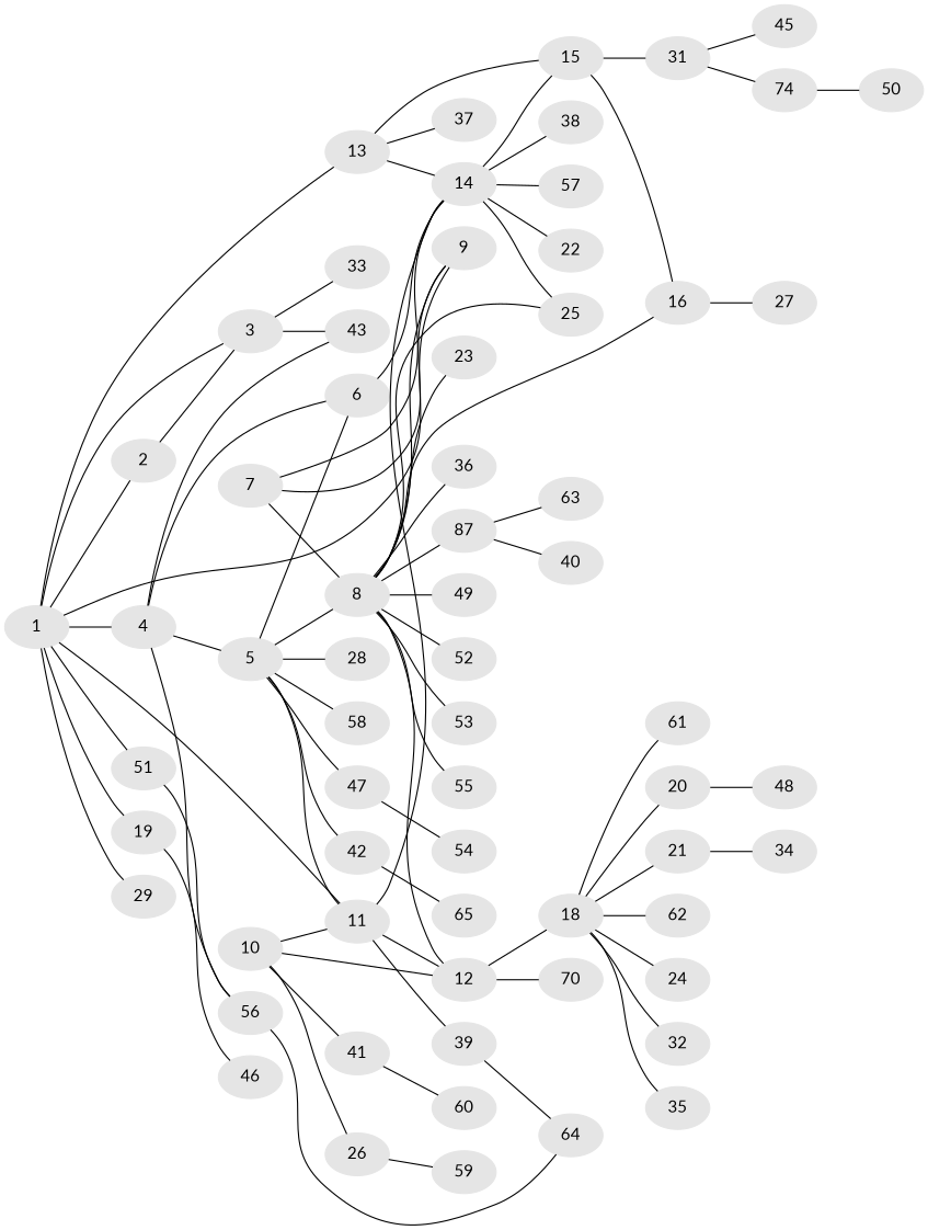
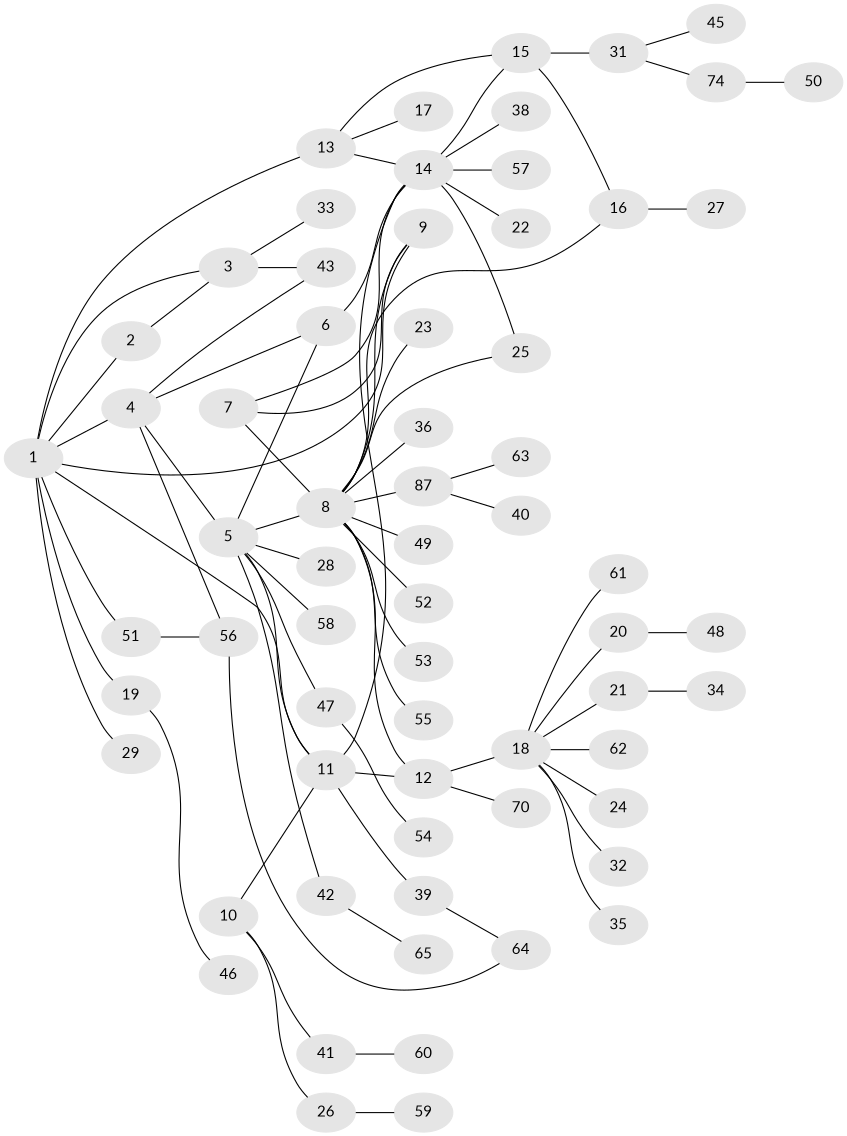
  graph {
    fontname=Lato
    rankdir=LR
    node [color=gray90 fontname=Lato style=filled]
    edge [fontname=Lato]
    1
    2
    3
    4
    9
    11
    13
    19
    29
    51
    33
    43
    5
    6
    56
    14
    12
    39
    15
-   17 [label=37]
+   17
    46
    8
    28
    42
    47
    58
    64
    16
    23
    25
    36
    n32 [label=87]
    49
    52
    53
    55
    65
    54
    22
    38
    57
    7
    18
    n44 [label=70]
    27
    40
    63
    10
    26
    41
    59
    60
    20
    21
    24
    32
    35
    61
    62
    31
    n61 [label=74]
    45
    48
    34
    50
    1 -- 2
    1 -- 3
    1 -- 4
    1 -- 9
    1 -- 11
    1 -- 13
    1 -- 19
    1 -- 29
    1 -- 51
    2 -- 3
    3 -- 33
    3 -- 43
    4 -- 43
    4 -- 5
    4 -- 6
    4 -- 56
    11 -- 14
    11 -- 12
    11 -- 39
    13 -- 14
    13 -- 15
    13 -- 17
    19 -- 46
    51 -- 56
    5 -- 11
    5 -- 6
    5 -- 8
    5 -- 28
    5 -- 42
    5 -- 47
    5 -- 58
    6 -- 14
    56 -- 64
    14 -- 15
    14 -- 25
    14 -- 22
    14 -- 38
    14 -- 57
    12 -- 18
    12 -- n44
    39 -- 64
    15 -- 16
    15 -- 31
    8 -- 9
    8 -- 12
    8 -- 16
    8 -- 23
    8 -- 25
    8 -- 36
    8 -- n32
    8 -- 49
    8 -- 52
    8 -- 53
    8 -- 55
    42 -- 65
    47 -- 54
    16 -- 27
    n32 -- 40
    n32 -- 63
    7 -- 9
    7 -- 14
    7 -- 8
    18 -- 20
    18 -- 21
    18 -- 24
    18 -- 32
    18 -- 35
    18 -- 61
    18 -- 62
    10 -- 11
-   10 -- 12
    10 -- 26
    10 -- 41
    26 -- 59
    41 -- 60
    20 -- 48
    21 -- 34
    31 -- n61
    31 -- 45
    n61 -- 50
  }
